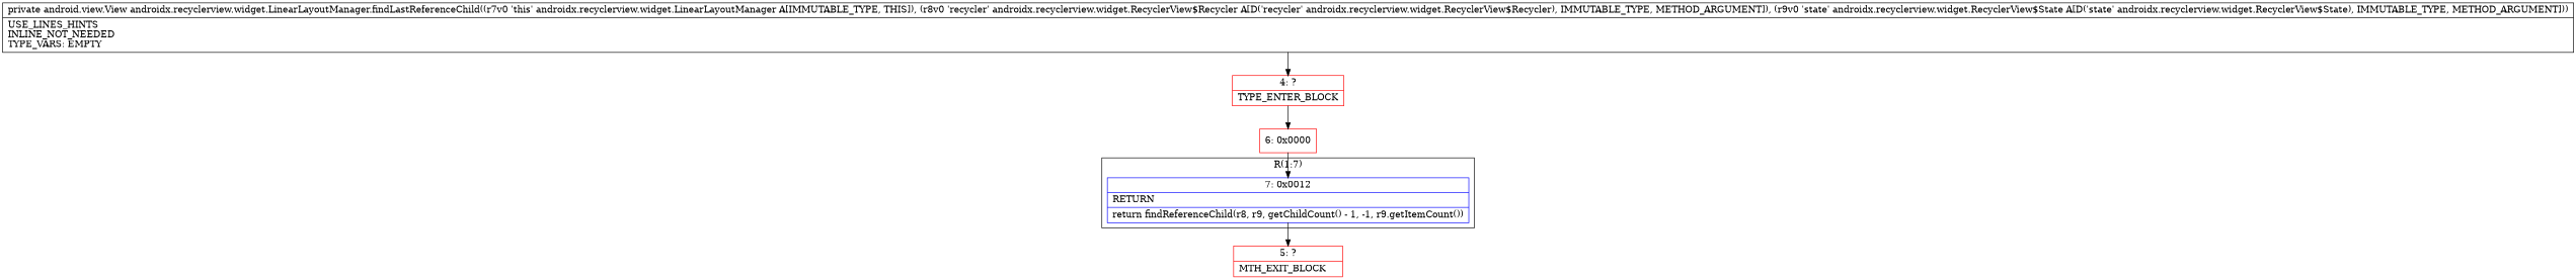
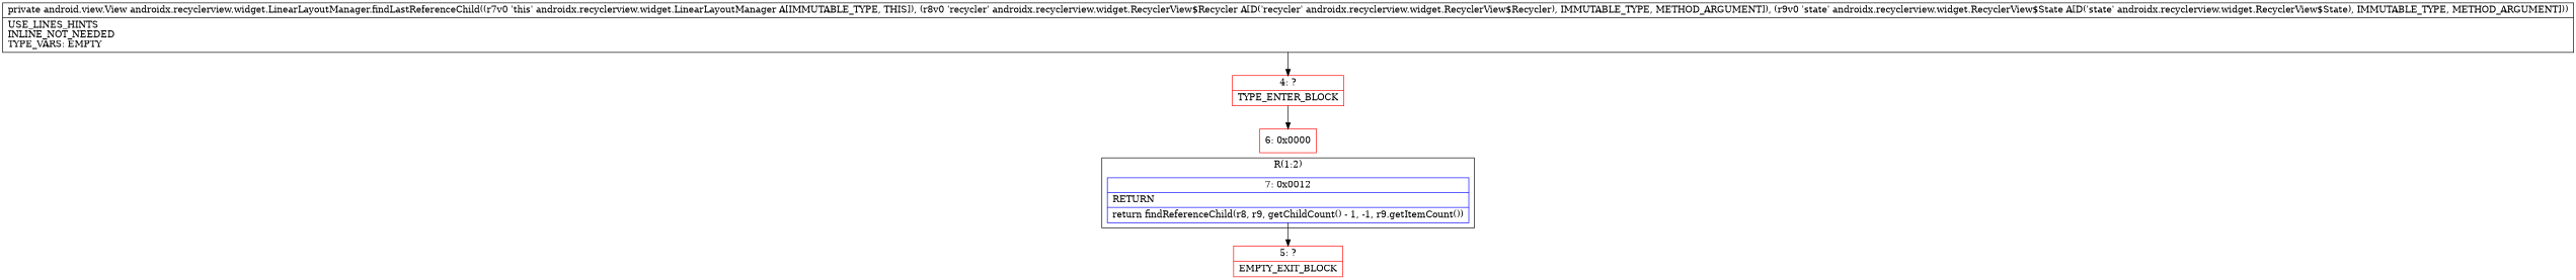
  digraph {
    fontname="DejaVu Serif"
    node [color=red fontname="DejaVu Serif" shape=record]
    edge [fontname="DejaVu Serif"]
    n1 [color=blue label="{7\:\ 0x0012|RETURN\l|return findReferenceChild(r8, r9, getChildCount() \- 1, \-1, r9.getItemCount())\l}"]
-   n2 [label="{5\:\ ?|MTH_EXIT_BLOCK\l}"]
+   n2 [label="{5\:\ ?|EMPTY_EXIT_BLOCK\l}"]
    n3 [label="{4\:\ ?|TYPE_ENTER_BLOCK\l}"]
    n4 [label="{6\:\ 0x0000}"]
    n5 [label="{private android.view.View androidx.recyclerview.widget.LinearLayoutManager.findLastReferenceChild((r7v0 'this' androidx.recyclerview.widget.LinearLayoutManager A[IMMUTABLE_TYPE, THIS]), (r8v0 'recycler' androidx.recyclerview.widget.RecyclerView$Recycler A[D('recycler' androidx.recyclerview.widget.RecyclerView$Recycler), IMMUTABLE_TYPE, METHOD_ARGUMENT]), (r9v0 'state' androidx.recyclerview.widget.RecyclerView$State A[D('state' androidx.recyclerview.widget.RecyclerView$State), IMMUTABLE_TYPE, METHOD_ARGUMENT]))  | USE_LINES_HINTS\lINLINE_NOT_NEEDED\lTYPE_VARS: EMPTY\l}" color=""]
    subgraph cluster_1 {
-     label="R(1:7)"
+     label="R(1:2)"
      n1
    }
    n1 -> n2
    n3 -> n4
-   n4 -> n1
    n5 -> n3
  }
